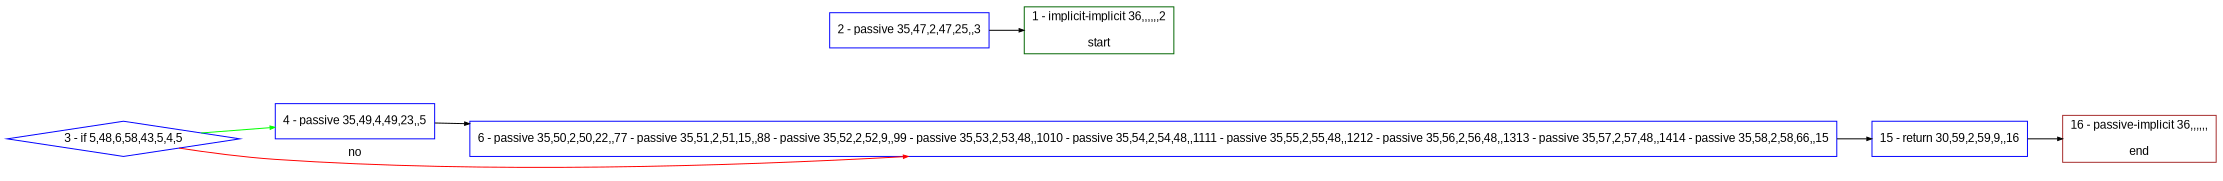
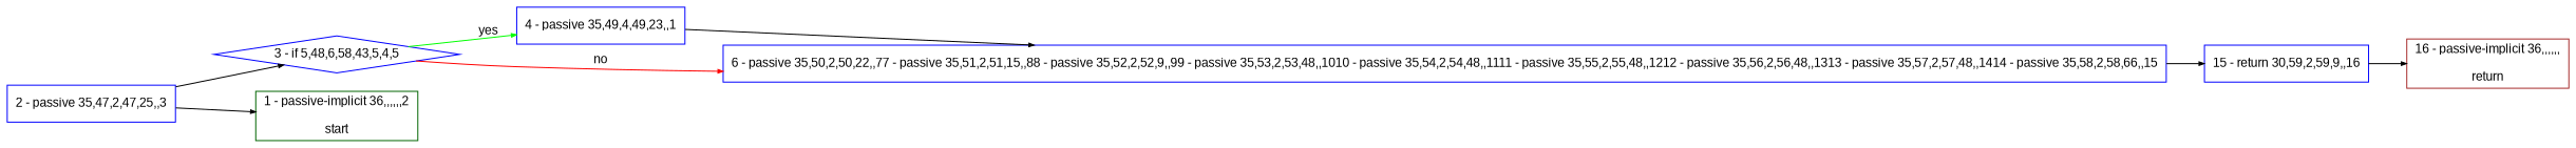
  digraph {
    bgcolor=white
    compound=true
    fillcolor="#FFFFCC"
    fontname=Arial
    fontsize=12
    pack=true
    packmode=clust
    rankdir=LR
    style="rounded,filled"
    node [color="#0000ff" compound=true fillcolor="#ffffff" fixedsize=false fontname=Arial fontsize=12 node_initialized=no shape=box style=filled]
    edge [arrowhead=normal arrowsize=0.5 arrowtail=none color="#000000" compound=true dir=forward fontcolor=black fontname=Arial fontsize=12]
    n1 [label="2 - passive 35,47,2,47,25,,3"]
    n2 [label="3 - if 5,48,6,58,43,5,4,5" shape=diamond]
-   n3 [color="#006400" label="1 - implicit-implicit 36,,,,,,2\n\nstart"]
-   n4 [label="4 - passive 35,49,4,49,23,,5"]
+   n3 [color="#006400" label="1 - passive-implicit 36,,,,,,2\n\nstart"]
+   n4 [label="4 - passive 35,49,4,49,23,,1"]
    n5 [label="6 - passive 35,50,2,50,22,,77 - passive 35,51,2,51,15,,88 - passive 35,52,2,52,9,,99 - passive 35,53,2,53,48,,1010 - passive 35,54,2,54,48,,1111 - passive 35,55,2,55,48,,1212 - passive 35,56,2,56,48,,1313 - passive 35,57,2,57,48,,1414 - passive 35,58,2,58,66,,15"]
    n6 [label="15 - return 30,59,2,59,9,,16"]
-   n7 [color="#a52a2a" label="16 - passive-implicit 36,,,,,,\n\nend"]
+   n7 [color="#a52a2a" label="16 - passive-implicit 36,,,,,,\n\nreturn"]
+   n1 -> n2
    n1 -> n3
    n2 -> n4 [color="#00ff00" label=yes]
    n2 -> n5 [color="#ff0000" label=no]
    n4 -> n5
    n5 -> n6
    n6 -> n7
  }
